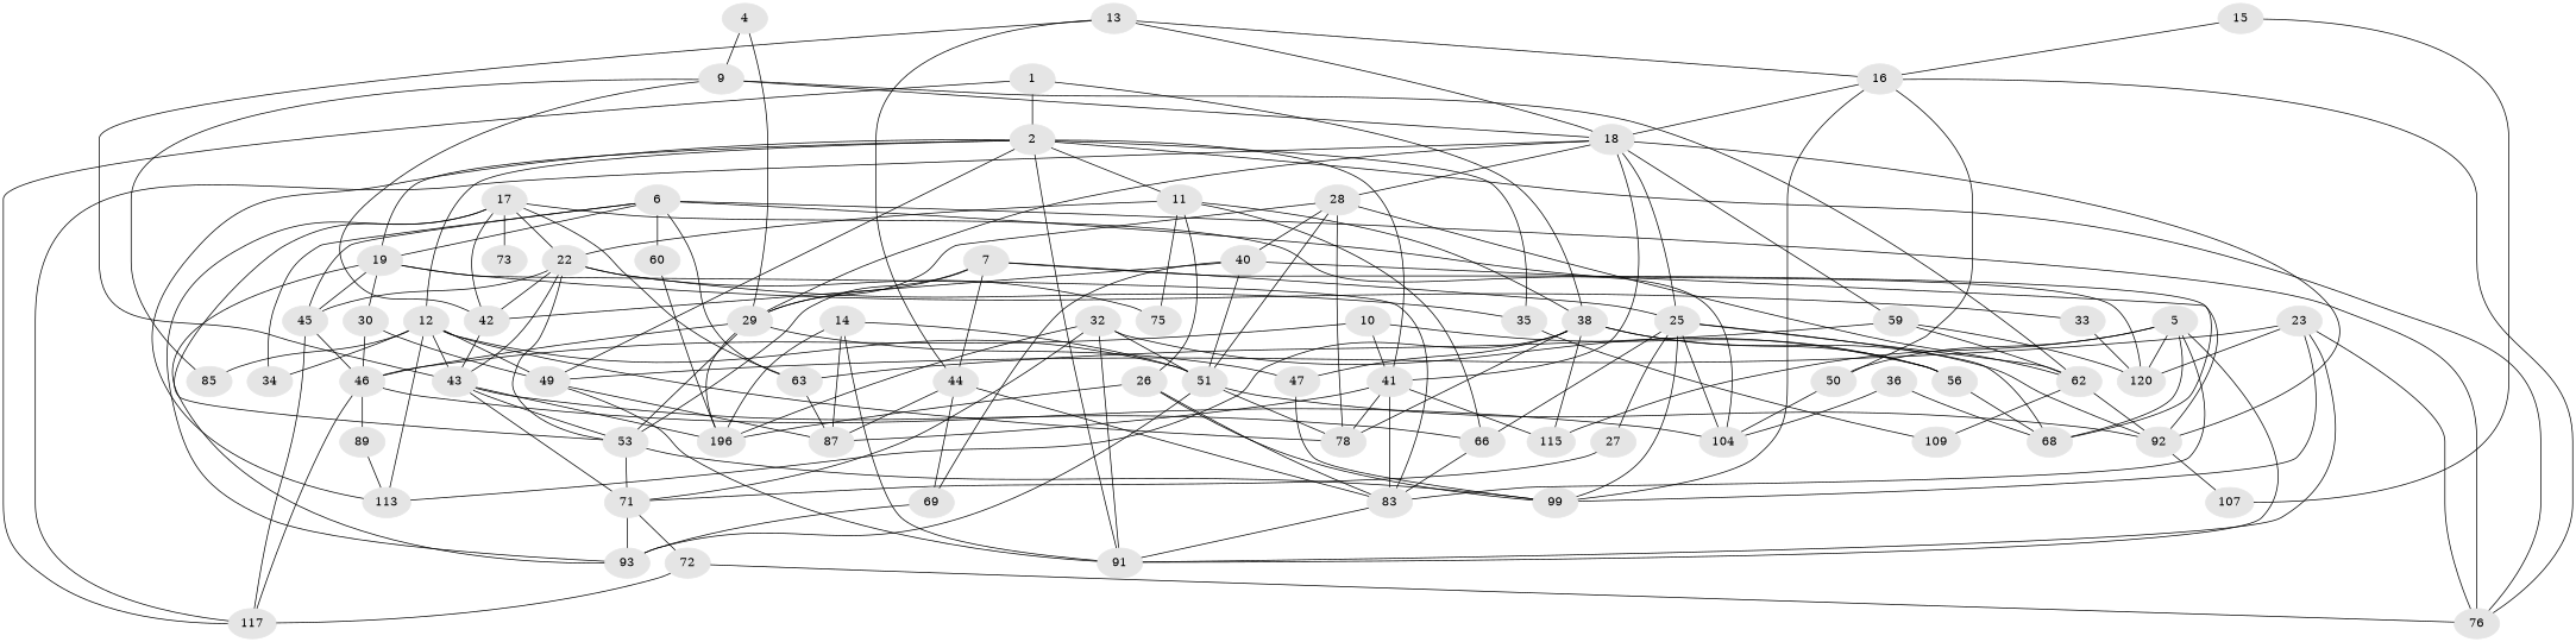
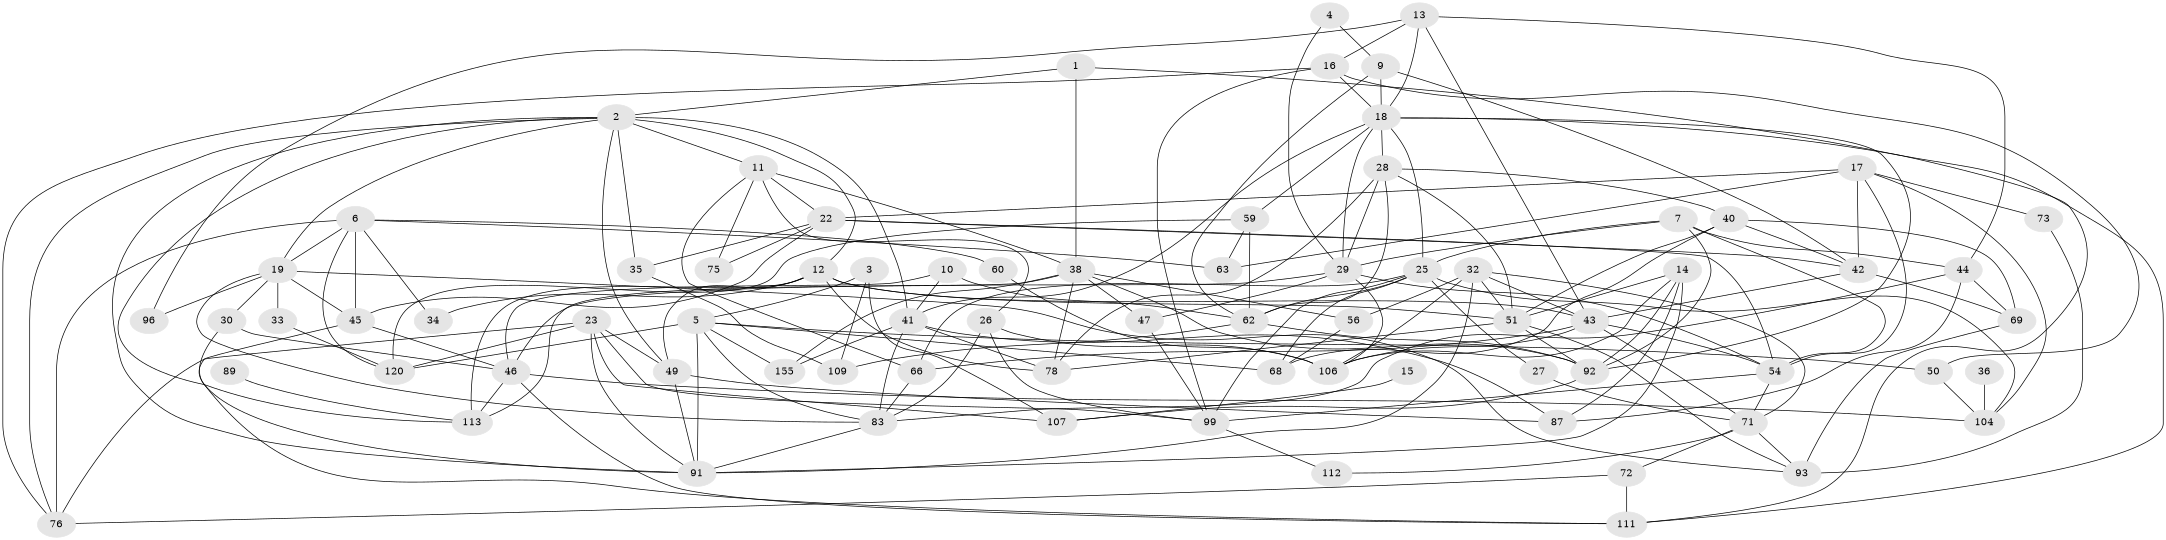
  graph {
    node [color=gray90 style=filled]
    1 [super="+8"]
    2 [super="+20"]
    38 [super="+70"]
-   111 [super="+118" label=117]
+   111 [super="+118"]
    91 [super="+114"]
    11 [super="+74"]
    19 [super="+110"]
    35 [super="+88"]
    41 [super="+86"]
    49 [super="+58"]
    76 [super="+117"]
    n12 [label=113]
    12 [super="+31"]
-   115
+   115 [label=155]
    92 [super="+105"]
    78 [super="+101"]
    47 [super="+65"]
    56 [super="+67"]
    22 [super="+77"]
    26 [super="+52"]
    66
    75
    83 [super="+98"]
    45 [super="+48"]
+   96
    93 [super="+94"]
    30
    33
    109
    87 [super="+100"]
    5 [super="+21"]
    50
    68
    120
+   3
    107
    4
    9
    29 [super="+55"]
    18 [super="+116"]
    42
    62 [super="+79"]
-   85
-   53 [super="+113"]
+   53 [super="+113" label=54]
    46 [super="+54"]
-   106 [label=196]
+   106
    34
    43 [super="+90"]
    51 [super="+102"]
    104
    6 [super="+37"]
    60
    63
    25 [super="+84"]
    28 [super="+61"]
    59
    99 [super="+119"]
    27
    7
    44 [super="+64"]
    69 [super="+95"]
    71 [super="+81"]
    10
    89
    16 [super="+97"]
    13
    14 [super="+108"]
    15
+   112
    17 [super="+80"]
    73
    40 [super="+57"]
    23 [super="+82"]
    72
    32 [super="+39"]
    36
    1 -- 2
    1 -- 38
    1 -- 111
    2 -- 91
    2 -- 11
    2 -- 19
    2 -- 35
    2 -- 41
    2 -- 49
    2 -- 76
    2 -- n12
    2 -- 12
    38 -- n12
    38 -- 115
    38 -- 92
    38 -- 78
    38 -- 47
    38 -- 56
    11 -- 38
    11 -- 22
    11 -- 26
    11 -- 66
    11 -- 75
    19 -- 83
    19 -- 45
+   19 -- 96
    19 -- 93
    19 -- 30
    19 -- 33
    35 -- 109
    41 -- 115
    41 -- 78
    41 -- 83
    41 -- 87
    49 -- 91
    49 -- 87
    12 -- 49
    12 -- n12
    12 -- 78
-   12 -- 85
    12 -- 34
    12 -- 43
    12 -- 51
    92 -- 107
    47 -- 99
    56 -- 68
    22 -- 35
    22 -- 75
    22 -- 45
    22 -- 42
    22 -- 53
-   22 -- 43
+   32 -- 43
    26 -- 83
    26 -- 106
    26 -- 99
    66 -- 83
    83 -- 91
    45 -- 111
    45 -- 46
-   30 -- 49
+   30 -- 91
    30 -- 46
    33 -- 120
    5 -- 91
    5 -- 115
    5 -- 83
    5 -- 50
    5 -- 68 [weight=2]
    5 -- 120
    50 -- 104
+   3 -- 109
+   3 -- 5
+   3 -- 107
    4 -- 9
    4 -- 29
    9 -- 18
    9 -- 42
    9 -- 62
-   9 -- 85
    29 -- 47
    29 -- 53
    29 -- 46
    29 -- 106
    18 -- 111
    18 -- 41
    18 -- 92
    18 -- 29
    18 -- 25
    18 -- 28
    18 -- 59
    42 -- 43
+   42 -- 69
    62 -- 92
    62 -- 109
    53 -- 99
    53 -- 71
    46 -- 111
    46 -- 104
-   46 -- 89
+   46 -- n12
    43 -- 66
    43 -- 53
    43 -- 106
    43 -- 71
    51 -- 92
    51 -- 78
    51 -- 93
    6 -- 19
    6 -- 76
    6 -- 45
    6 -- 120
    6 -- 34
    6 -- 60
    6 -- 63
    60 -- 106
-   63 -- 87
    25 -- 66
    25 -- 68
    25 -- 62
    25 -- 104
    25 -- 99
    25 -- 27
    28 -- 78
    28 -- 29
    28 -- 62
    28 -- 51
    28 -- 40
    59 -- 120
    59 -- 62
    59 -- 63
+   99 -- 112
    27 -- 71
    7 -- 92
    7 -- 29
    7 -- 53
    7 -- 25
    7 -- 44
    44 -- 83
    44 -- 87
    44 -- 69
    69 -- 93 [weight=2]
    71 -- 93
+   71 -- 112
    71 -- 72
    10 -- 41
-   10 -- 56
+   10 -- 62
    10 -- 46
    89 -- n12
    16 -- 76
    16 -- 50
    16 -- 18
    16 -- 99
+   13 -- 96
    13 -- 18
    13 -- 43
    13 -- 44
    13 -- 16
    14 -- 91
+   14 -- 92
    14 -- 87
    14 -- 106
    14 -- 51
    15 -- 107
-   15 -- 16
    17 -- 22
-   17 -- 93
+   73 -- 93
    17 -- 42
    17 -- 53
    17 -- 104
    17 -- 63
    17 -- 73
    40 -- 68
    40 -- 42
    40 -- 51
    40 -- 69
    23 -- 91
    23 -- 49
    23 -- 76
    23 -- 120
+   23 -- 107
    23 -- 99
    72 -- 111
    72 -- 76
    32 -- 91
    32 -- 56
    32 -- 106
    32 -- 51
    32 -- 71
-   36 -- 68
    36 -- 104
  }
